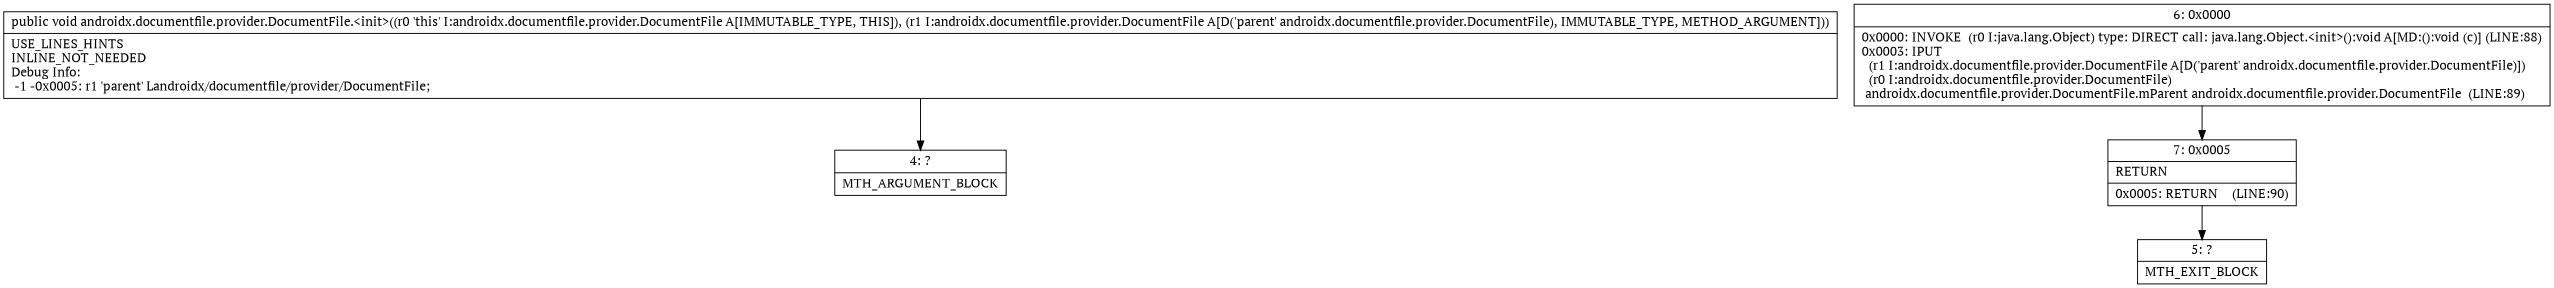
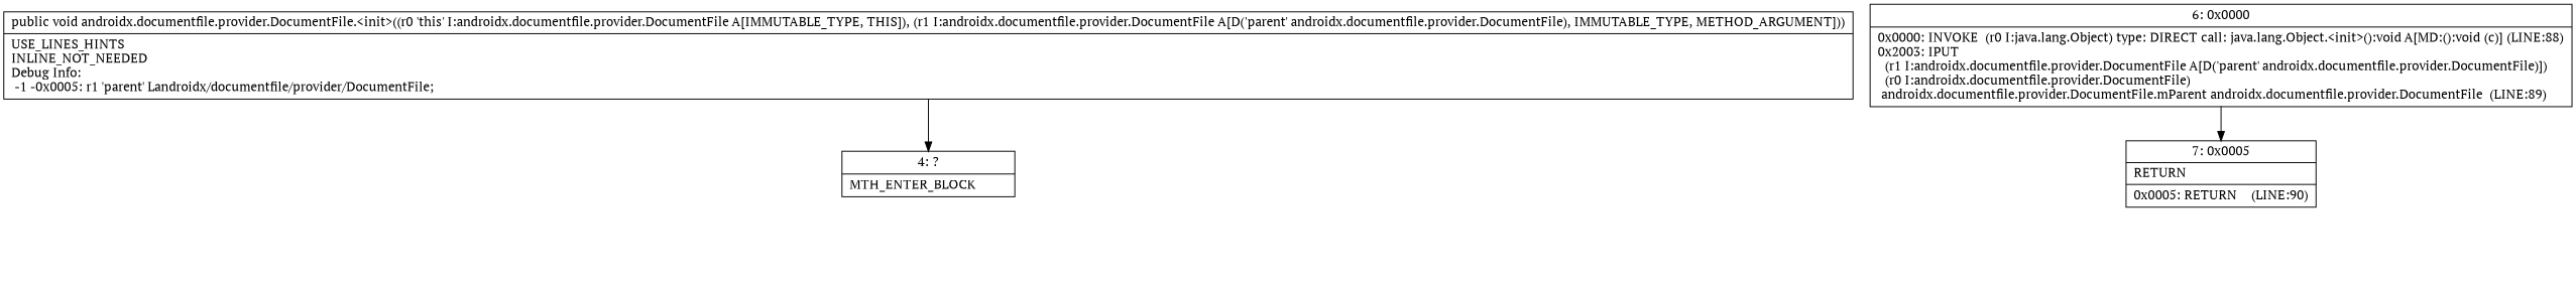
  digraph {
    fontname="PT Serif"
    node [fontname="PT Serif" shape=record]
    edge [arrowhead=normal fontname="PT Serif"]
-   n1 [label="{4\:\ ?|MTH_ARGUMENT_BLOCK\l}"]
-   n2 [label="{6\:\ 0x0000|0x0000: INVOKE  (r0 I:java.lang.Object) type: DIRECT call: java.lang.Object.\<init\>():void A[MD:():void (c)] (LINE:88)\l0x0003: IPUT  \l  (r1 I:androidx.documentfile.provider.DocumentFile A[D('parent' androidx.documentfile.provider.DocumentFile)])\l  (r0 I:androidx.documentfile.provider.DocumentFile)\l androidx.documentfile.provider.DocumentFile.mParent androidx.documentfile.provider.DocumentFile  (LINE:89)\l}"]
+   n1 [label="{4\:\ ?|MTH_ENTER_BLOCK\l}"]
+   n2 [label="{6\:\ 0x0000|0x0000: INVOKE  (r0 I:java.lang.Object) type: DIRECT call: java.lang.Object.\<init\>():void A[MD:():void (c)] (LINE:88)\l0x2003: IPUT  \l  (r1 I:androidx.documentfile.provider.DocumentFile A[D('parent' androidx.documentfile.provider.DocumentFile)])\l  (r0 I:androidx.documentfile.provider.DocumentFile)\l androidx.documentfile.provider.DocumentFile.mParent androidx.documentfile.provider.DocumentFile  (LINE:89)\l}"]
    n3 [label="{7\:\ 0x0005|RETURN\l|0x0005: RETURN    (LINE:90)\l}"]
-   n4 [label="{5\:\ ?|MTH_EXIT_BLOCK\l}"]
    n5 [label="{public void androidx.documentfile.provider.DocumentFile.\<init\>((r0 'this' I:androidx.documentfile.provider.DocumentFile A[IMMUTABLE_TYPE, THIS]), (r1 I:androidx.documentfile.provider.DocumentFile A[D('parent' androidx.documentfile.provider.DocumentFile), IMMUTABLE_TYPE, METHOD_ARGUMENT]))  | USE_LINES_HINTS\lINLINE_NOT_NEEDED\lDebug Info:\l  \-1 \-0x0005: r1 'parent' Landroidx\/documentfile\/provider\/DocumentFile;\l}"]
    n2 -> n3
-   n3 -> n4
    n5 -> n1
  }
